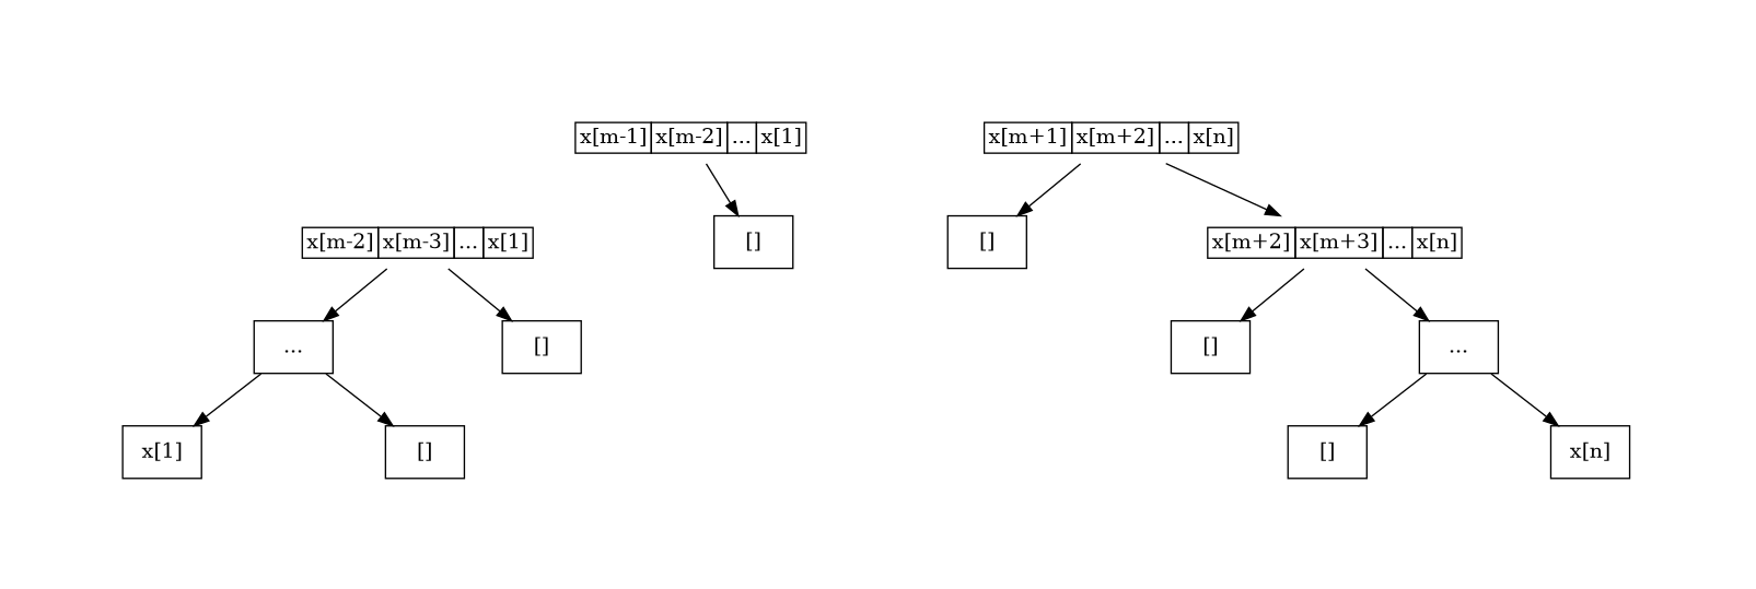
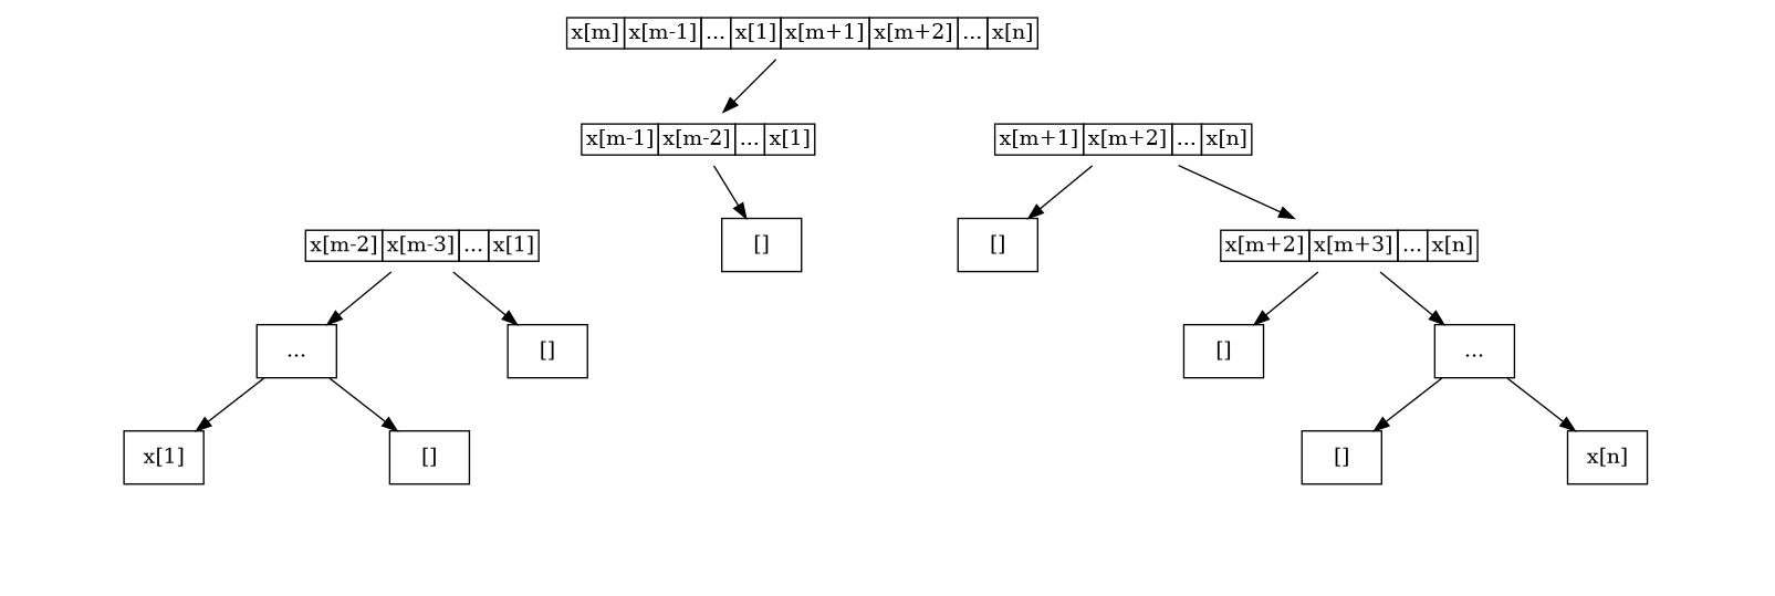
  digraph {
    node [shape=box style=invis]
    edge [style=invis]
    nila1l
    nila1m
    nila1r
    n4 [fillcolor=white fontcolor=black label="x[1]" style=filled]
    niladot1m
    n6 [label="[]" style=""]
    n7 [fillcolor=white fontcolor=black label="..." style=filled]
    nila2mm
    n9 [label="[]" style=""]
    n10 [label=<<table BORDER="0" CELLBORDER="1" CELLSPACING="0">        <tr><td>x[m-2]</td><td>x[m-3]</td><td>...</td><td>x[1]</td></tr></table>> shape=plaintext style=""]
    nila1mm
    n12 [label="[]" style=""]
    nilanl
    nilanm
    nilanr
    n16 [label="[]" style=""]
    niladot2m
    n18 [fillcolor=white fontcolor=black label="x[n]" style=filled]
    n19 [label="[]" style=""]
    nilam2m
    n21 [fillcolor=white fontcolor=black label="..." style=filled]
    n22 [label="[]" style=""]
    nilam1m
    n24 [label=<<table BORDER="0" CELLBORDER="1" CELLSPACING="0">        <tr><td>x[m+2]</td><td>x[m+3]</td><td>...</td><td>x[n]</td></tr></table>> shape=plaintext style=""]
    n25 [label=<<table BORDER="0" CELLBORDER="1" CELLSPACING="0">        <tr><td>x[m-1]</td><td>x[m-2]</td><td>...</td><td>x[1]</td></tr></table>> shape=plaintext style=""]
    nilamm
    n27 [label=<<table BORDER="0" CELLBORDER="1" CELLSPACING="0">        <tr><td>x[m+1]</td><td>x[m+2]</td><td>...</td><td>x[n]</td></tr></table>> shape=plaintext style=""]
+   n28 [label=<<table BORDER="0" CELLBORDER="1" CELLSPACING="0">        <tr><td>x[m]</td><td>x[m-1]</td><td>...</td>        <td>x[1]</td><td>x[m+1]</td><td>x[m+2]</td><td>...</td><td>x[n]</td></tr></table>> shape=plaintext style=""]
    subgraph sub_1 {
      rank=same
      nila1l
      nila1m
      nila1r
    }
    subgraph sub_2 {
      rank=same
      n4
      niladot1m
      n6
    }
    subgraph sub_3 {
      rank=same
      n7
      nila2mm
      n9
    }
    subgraph sub_4 {
      rank=same
      n10
      nila1mm
      n12
    }
    subgraph sub_5 {
      rank=same
      nilanl
      nilanm
      nilanr
    }
    subgraph sub_6 {
      rank=same
      n16
      niladot2m
      n18
    }
    subgraph sub_7 {
      rank=same
      n19
      nilam2m
      n21
    }
    subgraph sub_8 {
      rank=same
      n22
      nilam1m
      n24
    }
    subgraph sub_9 {
      rank=same
      n25
      nilamm
      n27
    }
    nila1l -> nila1m
    nila1m -> nila1r
    n4 -> nila1l
    n4 -> nila1m
    n4 -> nila1r
    n4 -> niladot1m
    niladot1m -> n6
    n7 -> n4 [style=""]
    n7 -> niladot1m
    n7 -> n6 [style=""]
    n7 -> nila2mm
    nila2mm -> n9
    n10 -> n7 [style=""]
    n10 -> nila2mm
    n10 -> n9 [style=""]
    n10 -> nila1mm
    nila1mm -> n12
    nilanl -> nilanm
    nilanm -> nilanr
    n16 -> niladot2m
    niladot2m -> n18
    n18 -> nilanl
    n18 -> nilanm
    n18 -> nilanr
    n19 -> nilam2m
    nilam2m -> n21
    n21 -> n16 [style=""]
    n21 -> niladot2m
    n21 -> n18 [style=""]
    n22 -> nilam1m
    nilam1m -> n24
    n24 -> n19 [style=""]
    n24 -> nilam2m
    n24 -> n21 [style=""]
    n25 -> nila1mm
    n25 -> n12 [style=""]
    n25 -> nilamm
    nilamm -> n27
    n27 -> n22 [style=""]
    n27 -> nilam1m
    n27 -> n24 [style=""]
+   n28 -> n25 [style=""]
+   n28 -> nilamm
  }
